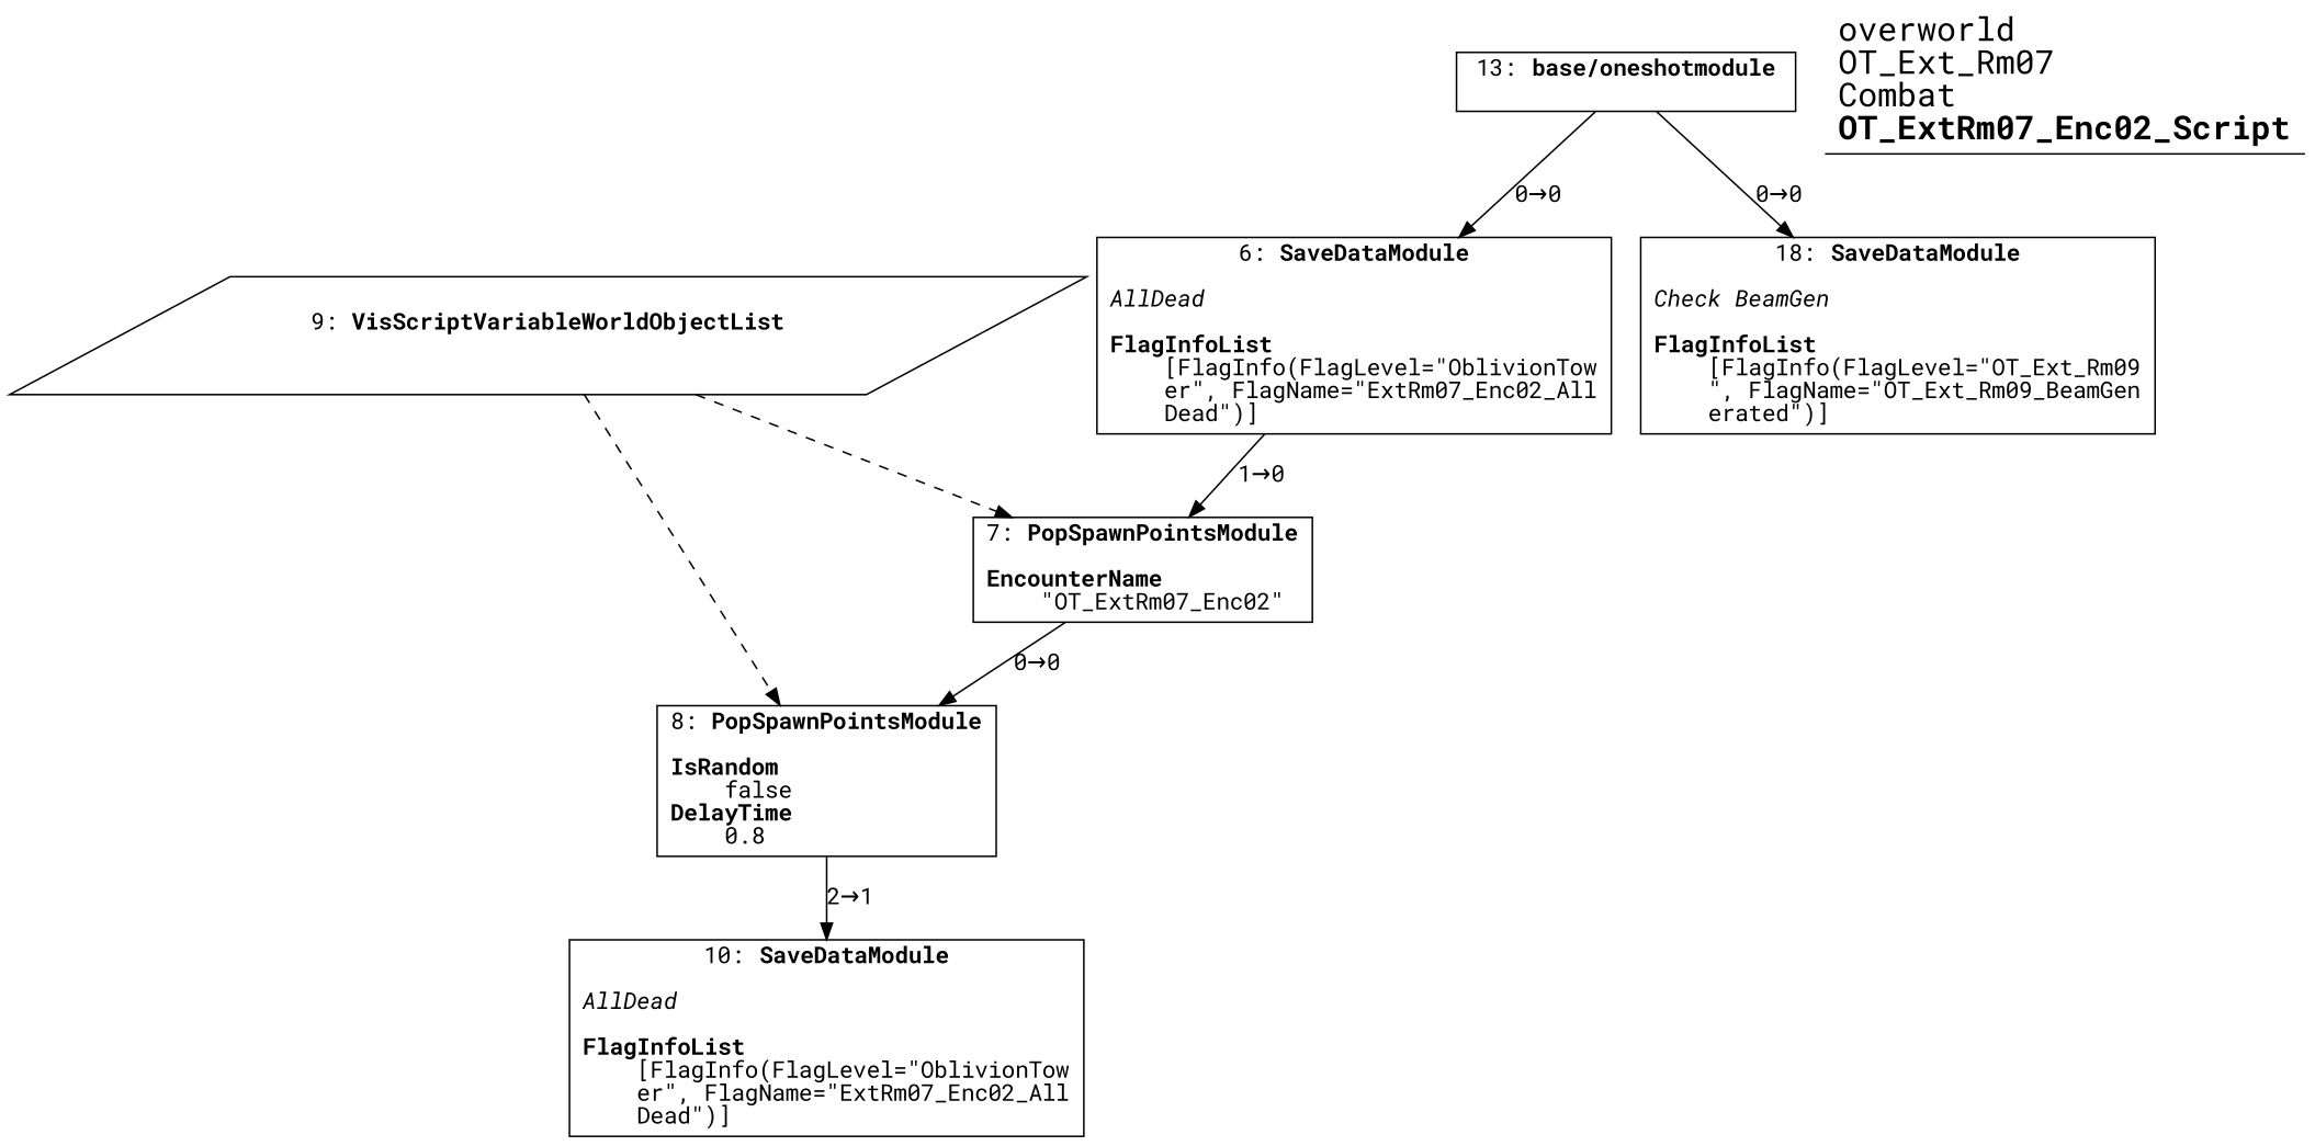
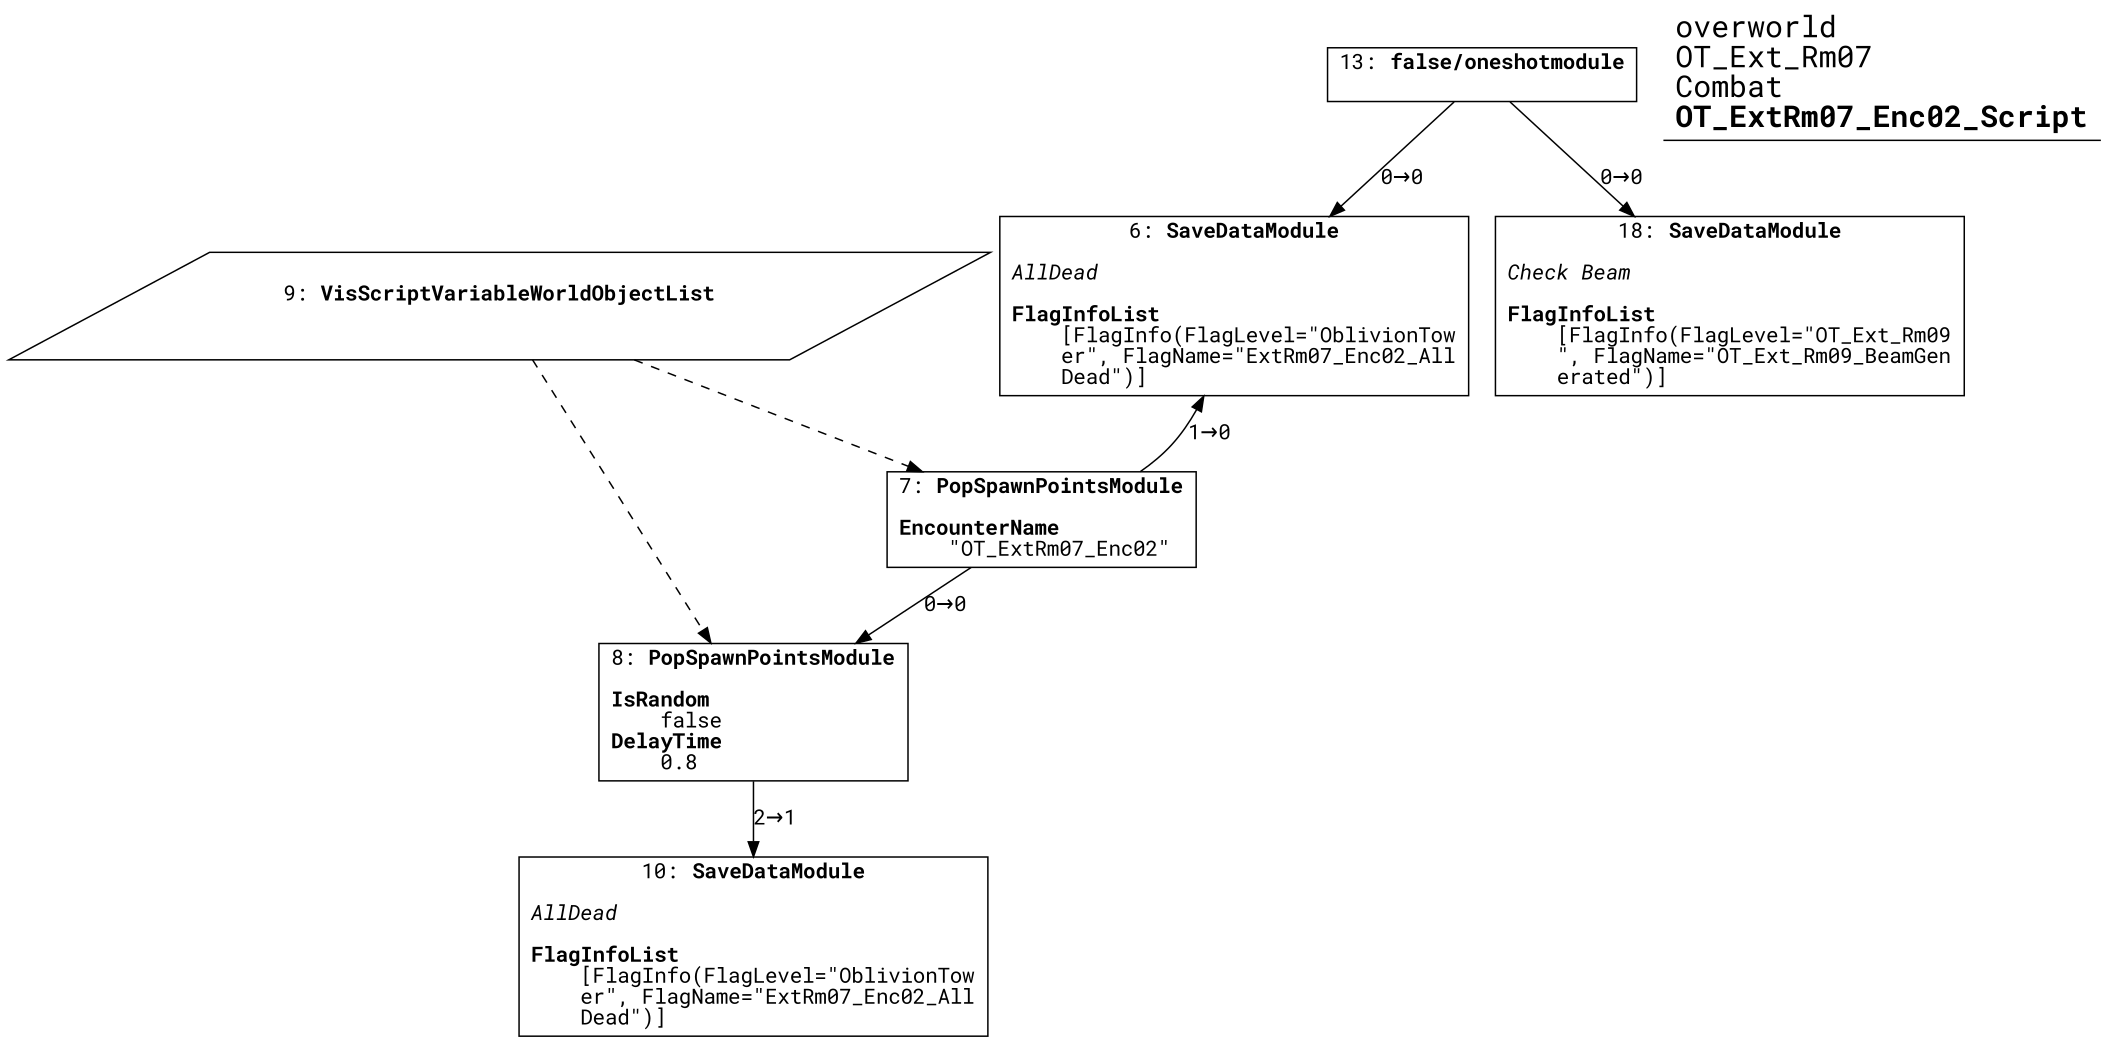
  digraph {
    fontname="Roboto Mono"
    splines=spline
    node [fontname="Roboto Mono" shape=box]
    edge [fontname="Roboto Mono"]
    n1 [label=<6: <b>SaveDataModule</b><br/><br/><i>AllDead<br align="left"/></i><br align="left"/><b>FlagInfoList</b><br align="left"/>    [FlagInfo(FlagLevel=&quot;OblivionTow<br align="left"/>    er&quot;, FlagName=&quot;ExtRm07_Enc02_All<br align="left"/>    Dead&quot;)]<br align="left"/>>]
    n2 [label=<7: <b>PopSpawnPointsModule</b><br/><br/><b>EncounterName</b><br align="left"/>    &quot;OT_ExtRm07_Enc02&quot;<br align="left"/>>]
    n3 [label=<8: <b>PopSpawnPointsModule</b><br/><br/><b>IsRandom</b><br align="left"/>    false<br align="left"/><b>DelayTime</b><br align="left"/>    0.8<br align="left"/>>]
    n4 [label=<10: <b>SaveDataModule</b><br/><br/><i>AllDead<br align="left"/></i><br align="left"/><b>FlagInfoList</b><br align="left"/>    [FlagInfo(FlagLevel=&quot;OblivionTow<br align="left"/>    er&quot;, FlagName=&quot;ExtRm07_Enc02_All<br align="left"/>    Dead&quot;)]<br align="left"/>>]
    n5 [label=<9: <b>VisScriptVariableWorldObjectList</b><br/><br/>> shape=parallelogram]
-   n6 [label=<13: <b>base/oneshotmodule</b><br/><br/>>]
-   n7 [label=<18: <b>SaveDataModule</b><br/><br/><i>Check BeamGen<br align="left"/></i><br align="left"/><b>FlagInfoList</b><br align="left"/>    [FlagInfo(FlagLevel=&quot;OT_Ext_Rm09<br align="left"/>    &quot;, FlagName=&quot;OT_Ext_Rm09_BeamGen<br align="left"/>    erated&quot;)]<br align="left"/>>]
+   n6 [label=<13: <b>false/oneshotmodule</b><br/><br/>>]
+   n7 [label=<18: <b>SaveDataModule</b><br/><br/><i>Check Beam<br align="left"/></i><br align="left"/><b>FlagInfoList</b><br align="left"/>    [FlagInfo(FlagLevel=&quot;OT_Ext_Rm09<br align="left"/>    &quot;, FlagName=&quot;OT_Ext_Rm09_BeamGen<br align="left"/>    erated&quot;)]<br align="left"/>>]
    n8 [label=<<font point-size="20">overworld<br align="left"/>OT_Ext_Rm07<br align="left"/>Combat<br align="left"/><b>OT_ExtRm07_Enc02_Script</b><br align="left"/></font>> shape=underline]
-   n1 -> n2 [label="1→0"]
+   n2 -> n1 [label="1→0"]
    n2 -> n3 [label="0→0"]
    n3 -> n4 [label="2→1"]
    n5 -> n2 [style=dashed]
    n5 -> n3 [style=dashed]
    n6 -> n1 [label="0→0"]
    n6 -> n7 [label="0→0"]
  }
